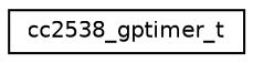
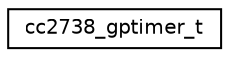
  digraph {
    rankdir=LR
-   n1 [color=black fillcolor=white fontname=Helvetica fontsize=10 height=0.2 label=cc2538_gptimer_t shape=record style=filled width=0.4]
+   n1 [color=black fillcolor=white fontname=Helvetica fontsize=10 height=0.2 label=cc2738_gptimer_t shape=record style=filled width=0.4]
  }
